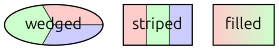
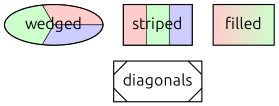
  graph {
    fontname=Ubuntu
    ranksep=0.2
    node [fillcolor="#ffcccc:#ccffcc:#ccccff" fontname=Ubuntu shape=box]
    edge [fontname=Ubuntu style=invis]
    wedged [style=wedged shape=""]
+   diagonals [style=diagonals]
    striped [style=striped]
    filled [style=filled]
+   wedged -- diagonals
+   striped -- diagonals
+   filled -- diagonals
  }
